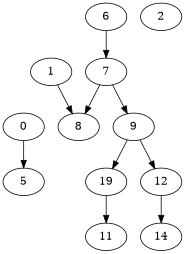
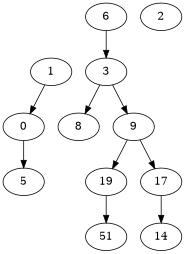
  digraph {
    node [alpha=0.06]
    1 [alpha=0.15 expect_size=564478405603491136]
    n2 [alpha=0.13 expect_size=109367394636658638848 label=0]
    5 [alpha=0.09 expect_size=116926943076240384]
    2 [alpha=0.10 expect_size=53771816338672944]
    6 [expect_size=76626341434346176512]
-   7 [alpha=0.01 expect_size=244050362441115107328]
+   7 [alpha=0.01 expect_size=244050362441115107328 label=3]
    8 [alpha=0.11 expect_size=60945862788126867456]
    9 [expect_size=2906989137590484992]
    n9 [alpha=0.01 expect_size=28025882845790304 label=19]
-   12 [alpha=0.02 expect_size=206917450209186304]
-   11 [alpha=0.02 expect_size=8839005063077508]
+   12 [alpha=0.02 expect_size=206917450209186304 label=17]
+   11 [alpha=0.02 expect_size=8839005063077508 label=51]
    n12 [alpha=0.12 expect_size=184374746495436 label=14]
-   1 -> 8
+   1 -> n2
    n2 -> 5
    6 -> 7
    7 -> 8
    7 -> 9
    9 -> n9
    9 -> 12
    n9 -> 11
    12 -> n12
  }
